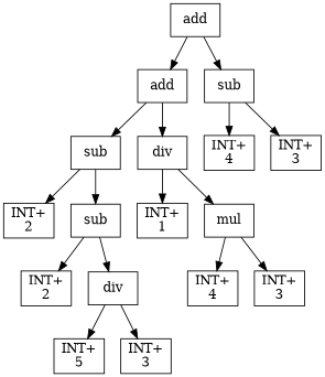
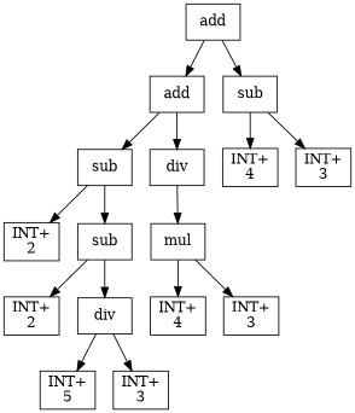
  digraph {
    node [shape=box]
    n1 [label=add]
    n2 [label=add]
    n3 [label=sub]
    n4 [label=sub]
    n5 [label=div]
    n6 [label="INT+\n2"]
    n7 [label=sub]
    n8 [label="INT+\n2"]
    n9 [label=div]
    n10 [label="INT+\n5"]
    n11 [label="INT+\n3"]
-   n12 [label="INT+\n1"]
    n13 [label=mul]
    n14 [label="INT+\n4"]
    n15 [label="INT+\n3"]
    n16 [label="INT+\n4"]
    n17 [label="INT+\n3"]
    n1 -> n2
    n1 -> n3
    n2 -> n4
    n2 -> n5
    n3 -> n16
    n3 -> n17
    n4 -> n6
    n4 -> n7
-   n5 -> n12
    n5 -> n13
    n7 -> n8
    n7 -> n9
    n9 -> n10
    n9 -> n11
    n13 -> n14
    n13 -> n15
  }
